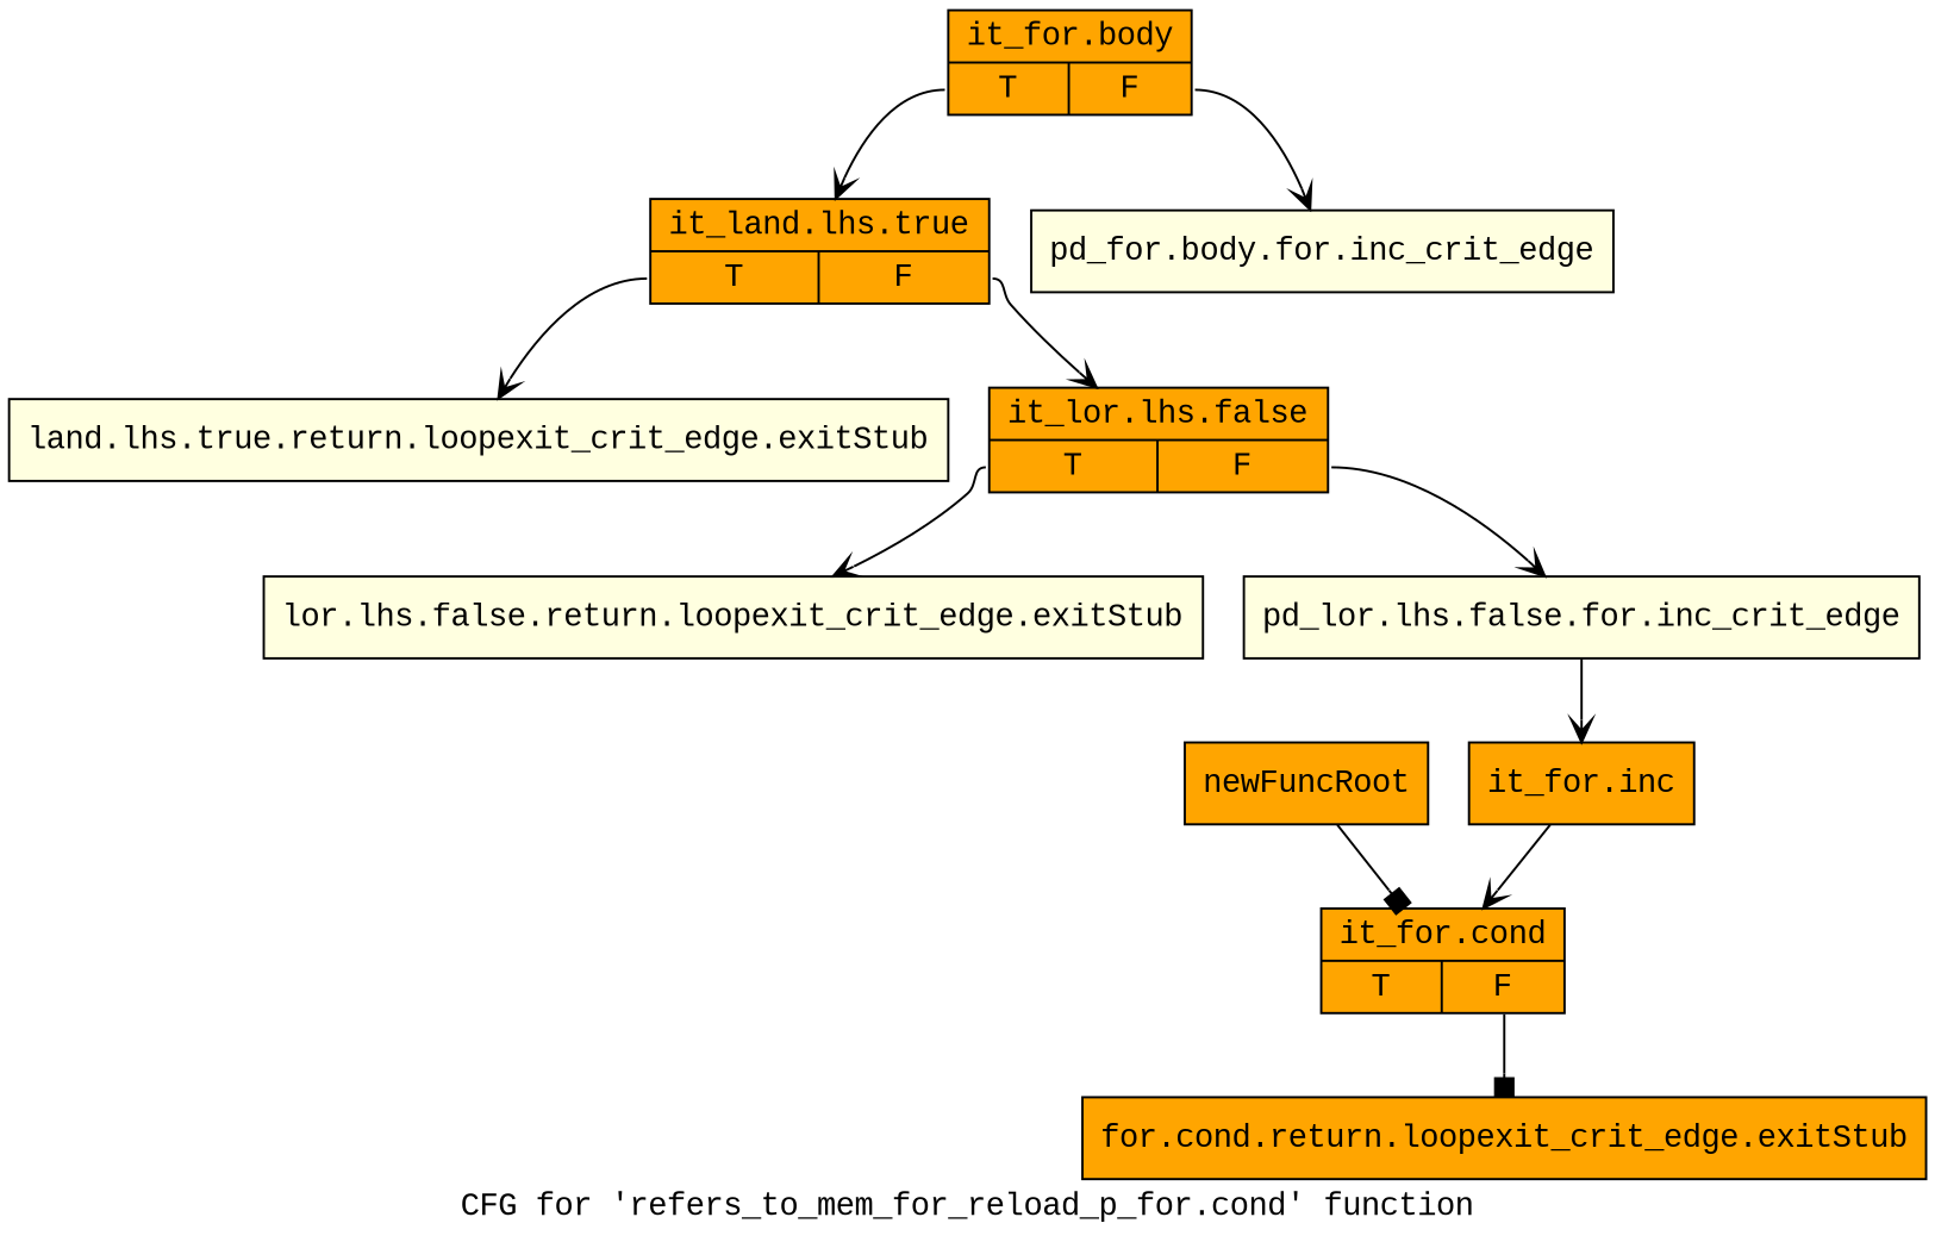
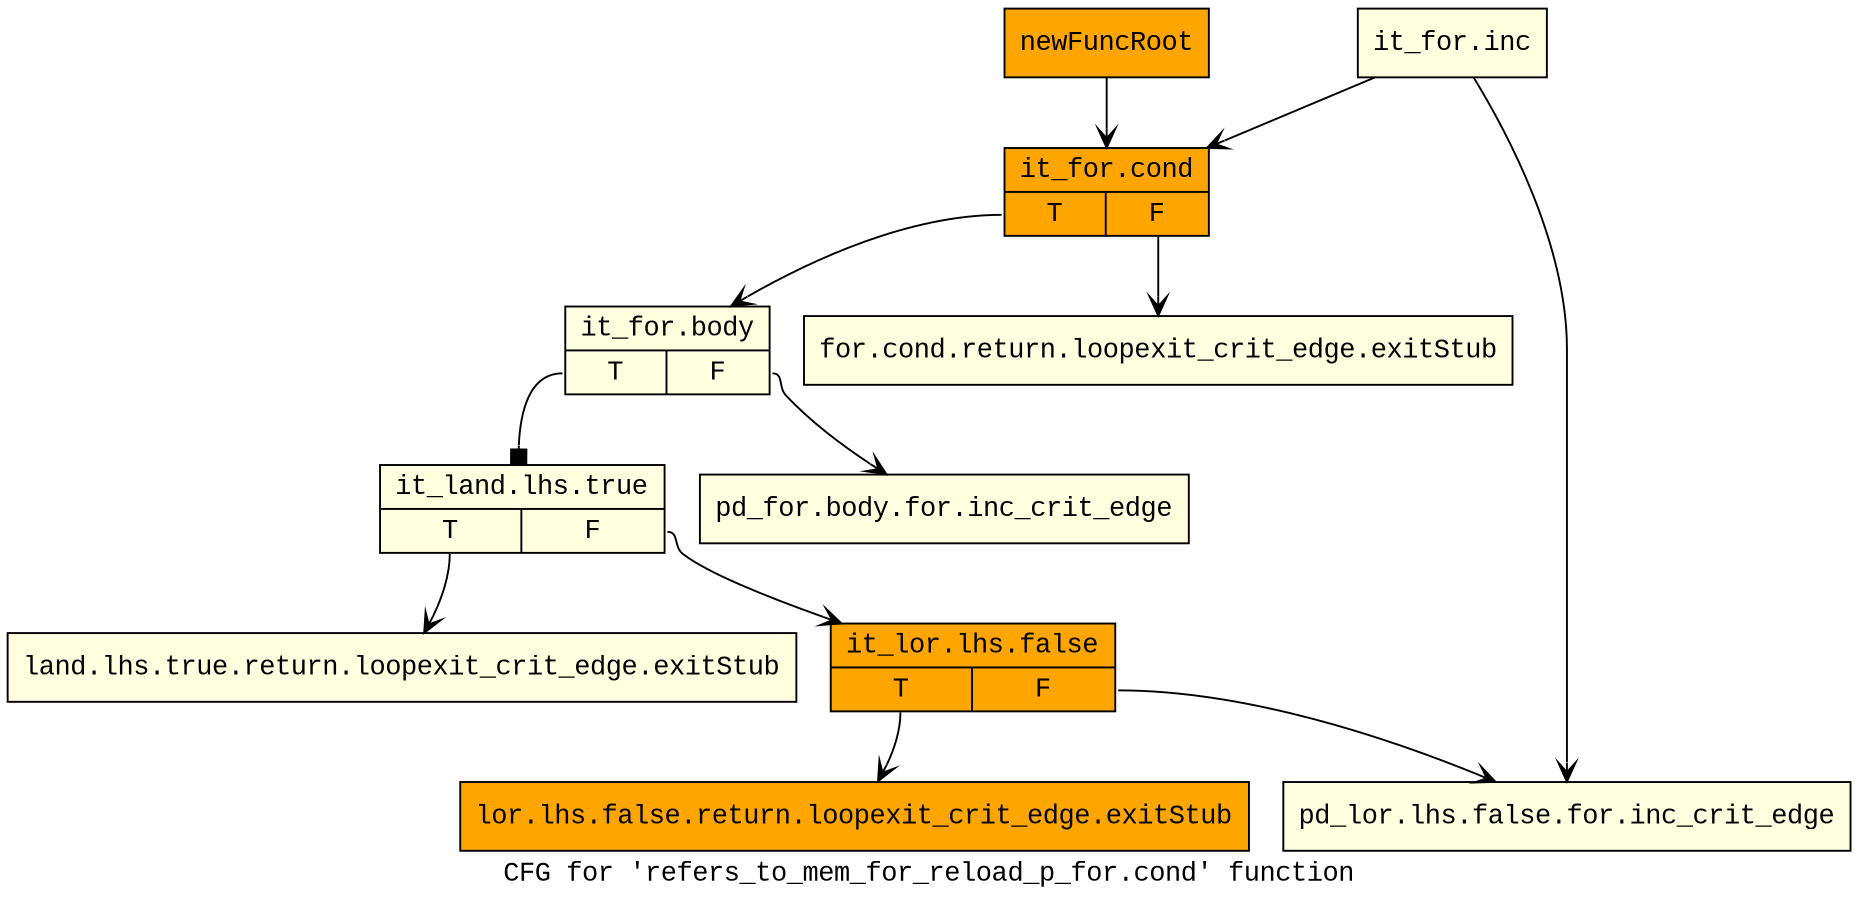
  digraph {
    fontname="Liberation Mono"
    label="CFG for 'refers_to_mem_for_reload_p_for.cond' function"
    node [fillcolor=orange fontname="Liberation Mono" shape=record style=filled]
    edge [arrowhead=vee fontname="Liberation Mono" tailport=s1]
    n1 [label="{newFuncRoot}"]
    n2 [label="{it_for.cond|{<s0>T|<s1>F}}"]
-   n3 [label="{for.cond.return.loopexit_crit_edge.exitStub}"]
-   n4 [label="{it_for.body|{<s0>T|<s1>F}}"]
-   n5 [label="{it_land.lhs.true|{<s0>T|<s1>F}}"]
+   n3 [fillcolor=lightyellow label="{for.cond.return.loopexit_crit_edge.exitStub}"]
+   n4 [fillcolor=lightyellow label="{it_for.body|{<s0>T|<s1>F}}"]
+   n5 [fillcolor=lightyellow label="{it_land.lhs.true|{<s0>T|<s1>F}}"]
    n6 [fillcolor=lightyellow label="{pd_for.body.for.inc_crit_edge}"]
    n7 [fillcolor=lightyellow label="{land.lhs.true.return.loopexit_crit_edge.exitStub}"]
-   n8 [fillcolor=lightyellow label="{lor.lhs.false.return.loopexit_crit_edge.exitStub}"]
+   n8 [label="{lor.lhs.false.return.loopexit_crit_edge.exitStub}"]
    n9 [label="{it_lor.lhs.false|{<s0>T|<s1>F}}"]
    n10 [fillcolor=lightyellow label="{pd_lor.lhs.false.for.inc_crit_edge}"]
-   n11 [label="{it_for.inc}"]
-   n1 -> n2 [arrowhead=box tailport=""]
-   n2 -> n3 [arrowhead=box]
-   n4 -> n5 [tailport=s0]
+   n11 [fillcolor=lightyellow label="{it_for.inc}"]
+   n1 -> n2 [tailport=""]
+   n2 -> n3
+   n2 -> n4 [tailport=s0]
+   n4 -> n5 [arrowhead=box tailport=s0]
    n4 -> n6
    n5 -> n7 [tailport=s0]
    n5 -> n9
    n9 -> n8 [tailport=s0]
    n9 -> n10
-   n10 -> n11 [tailport=""]
+   n11 -> n10 [tailport=""]
    n11 -> n2 [tailport=""]
  }
